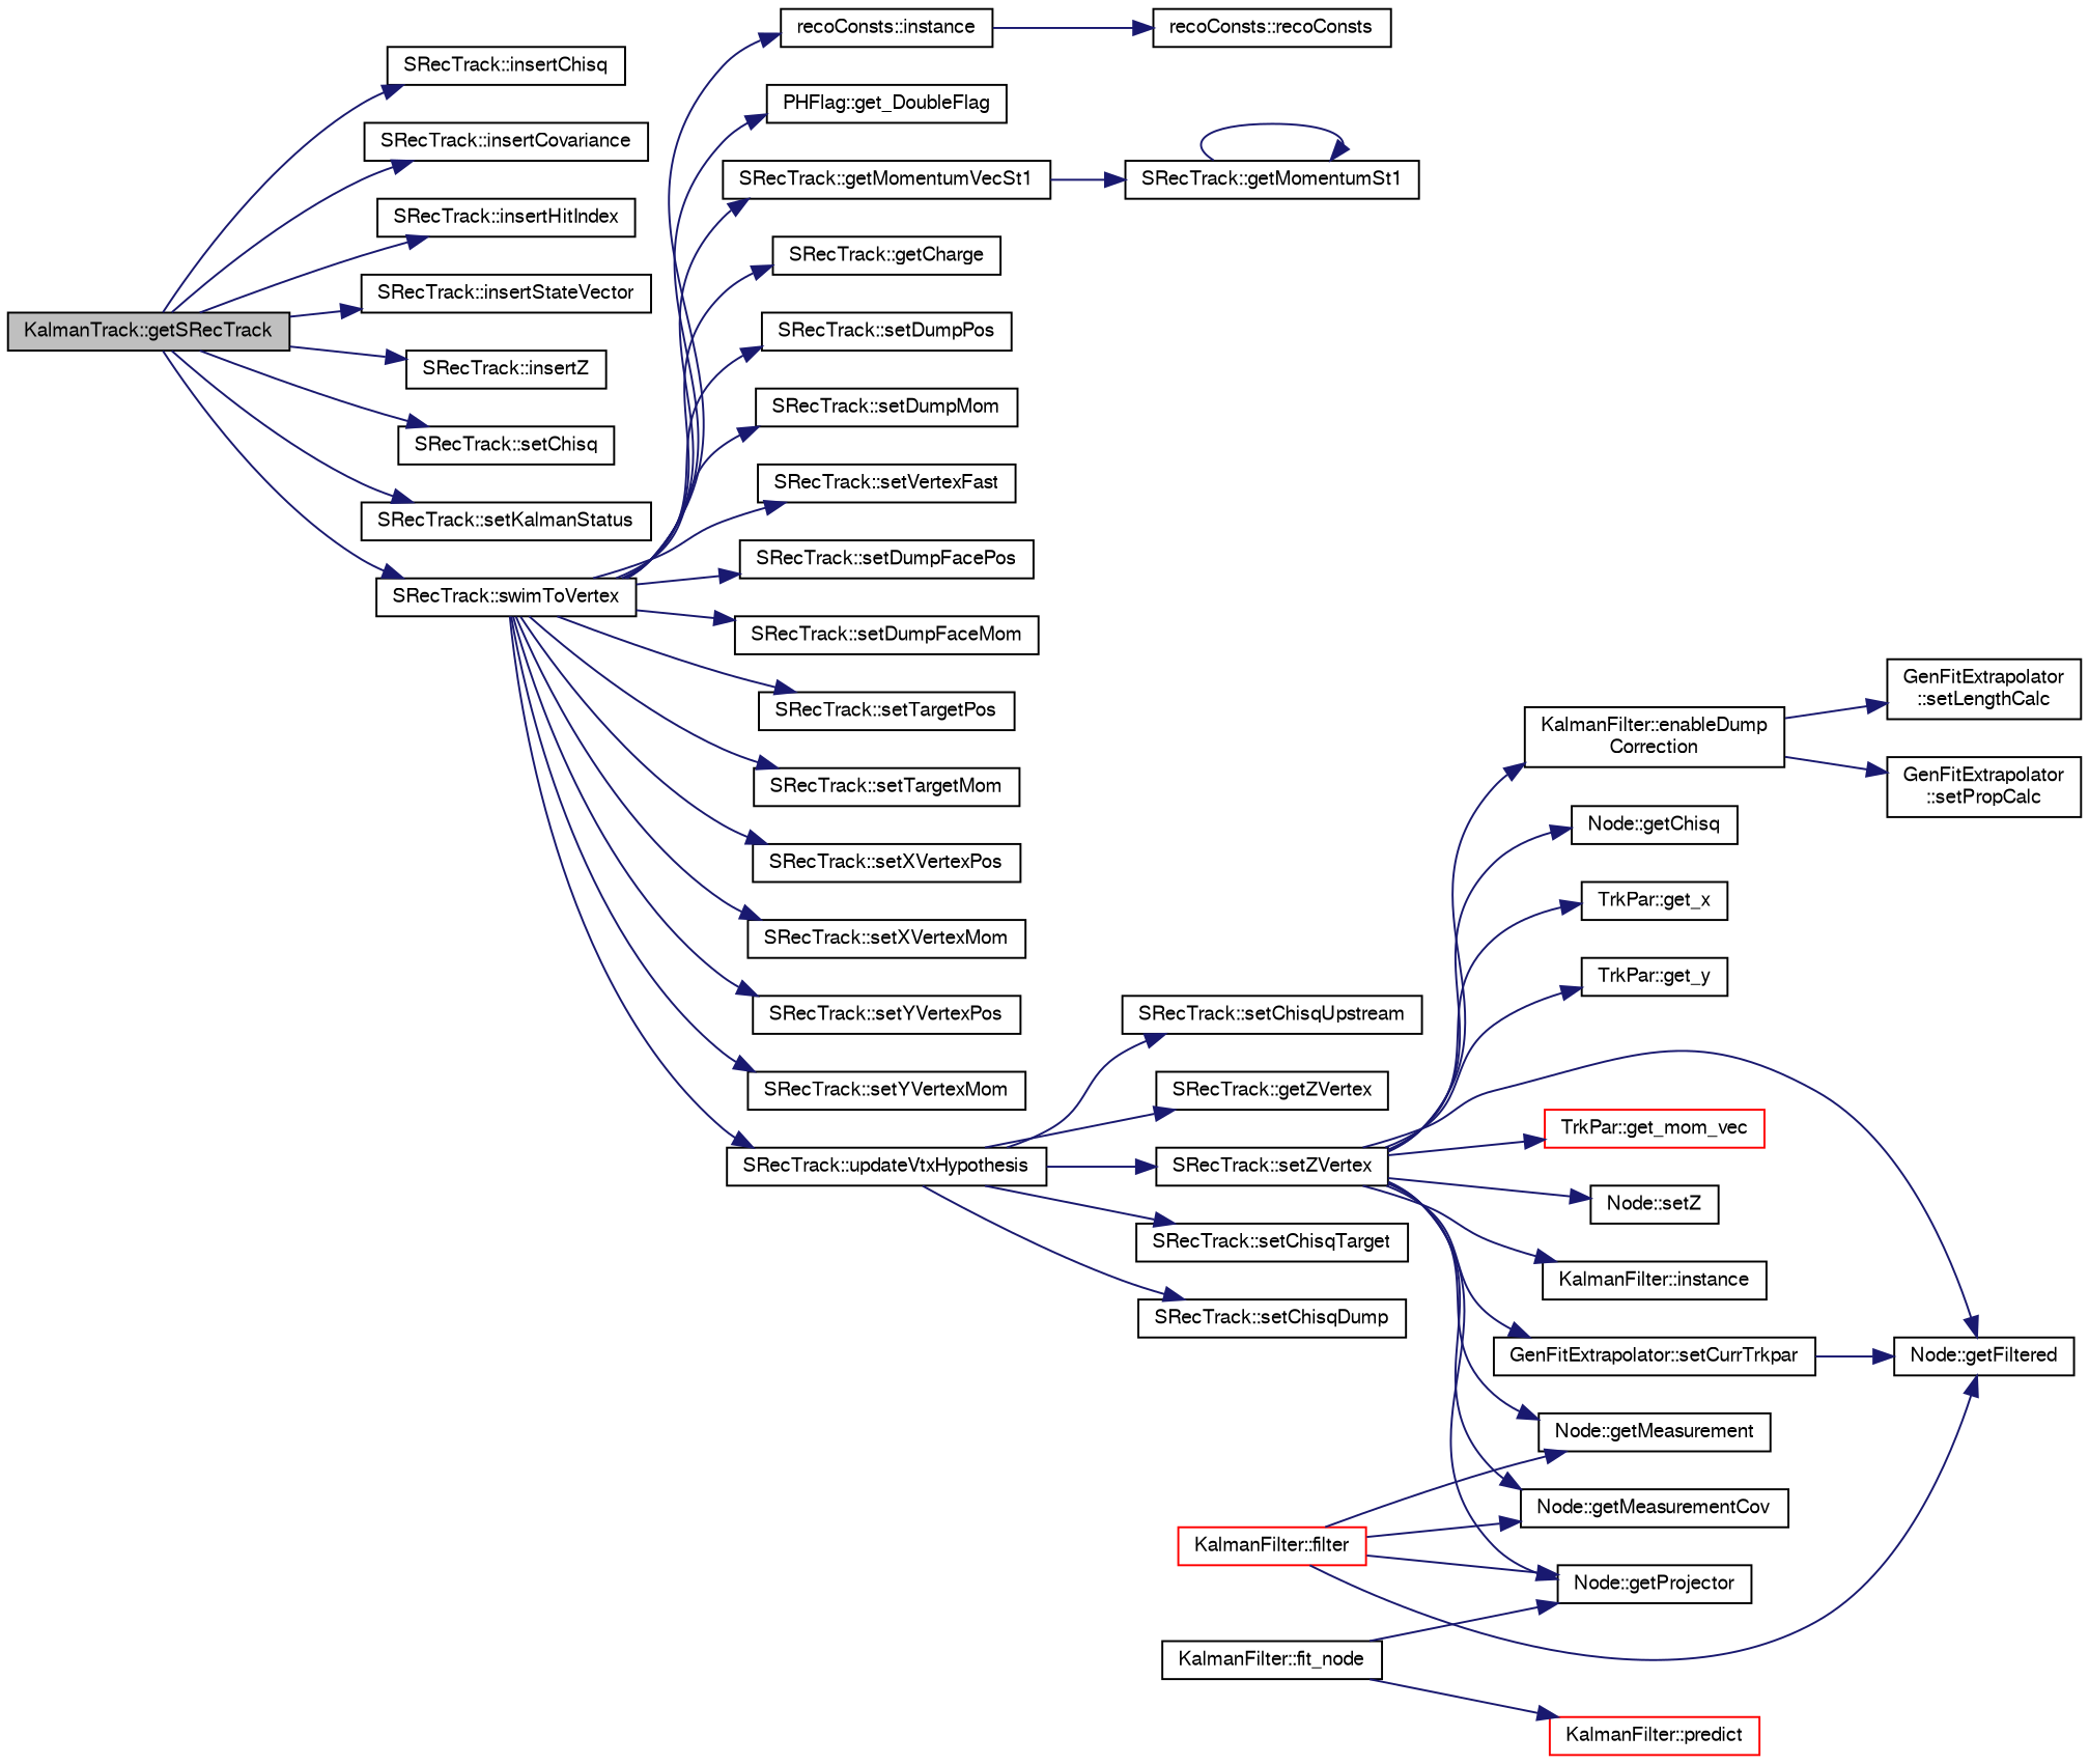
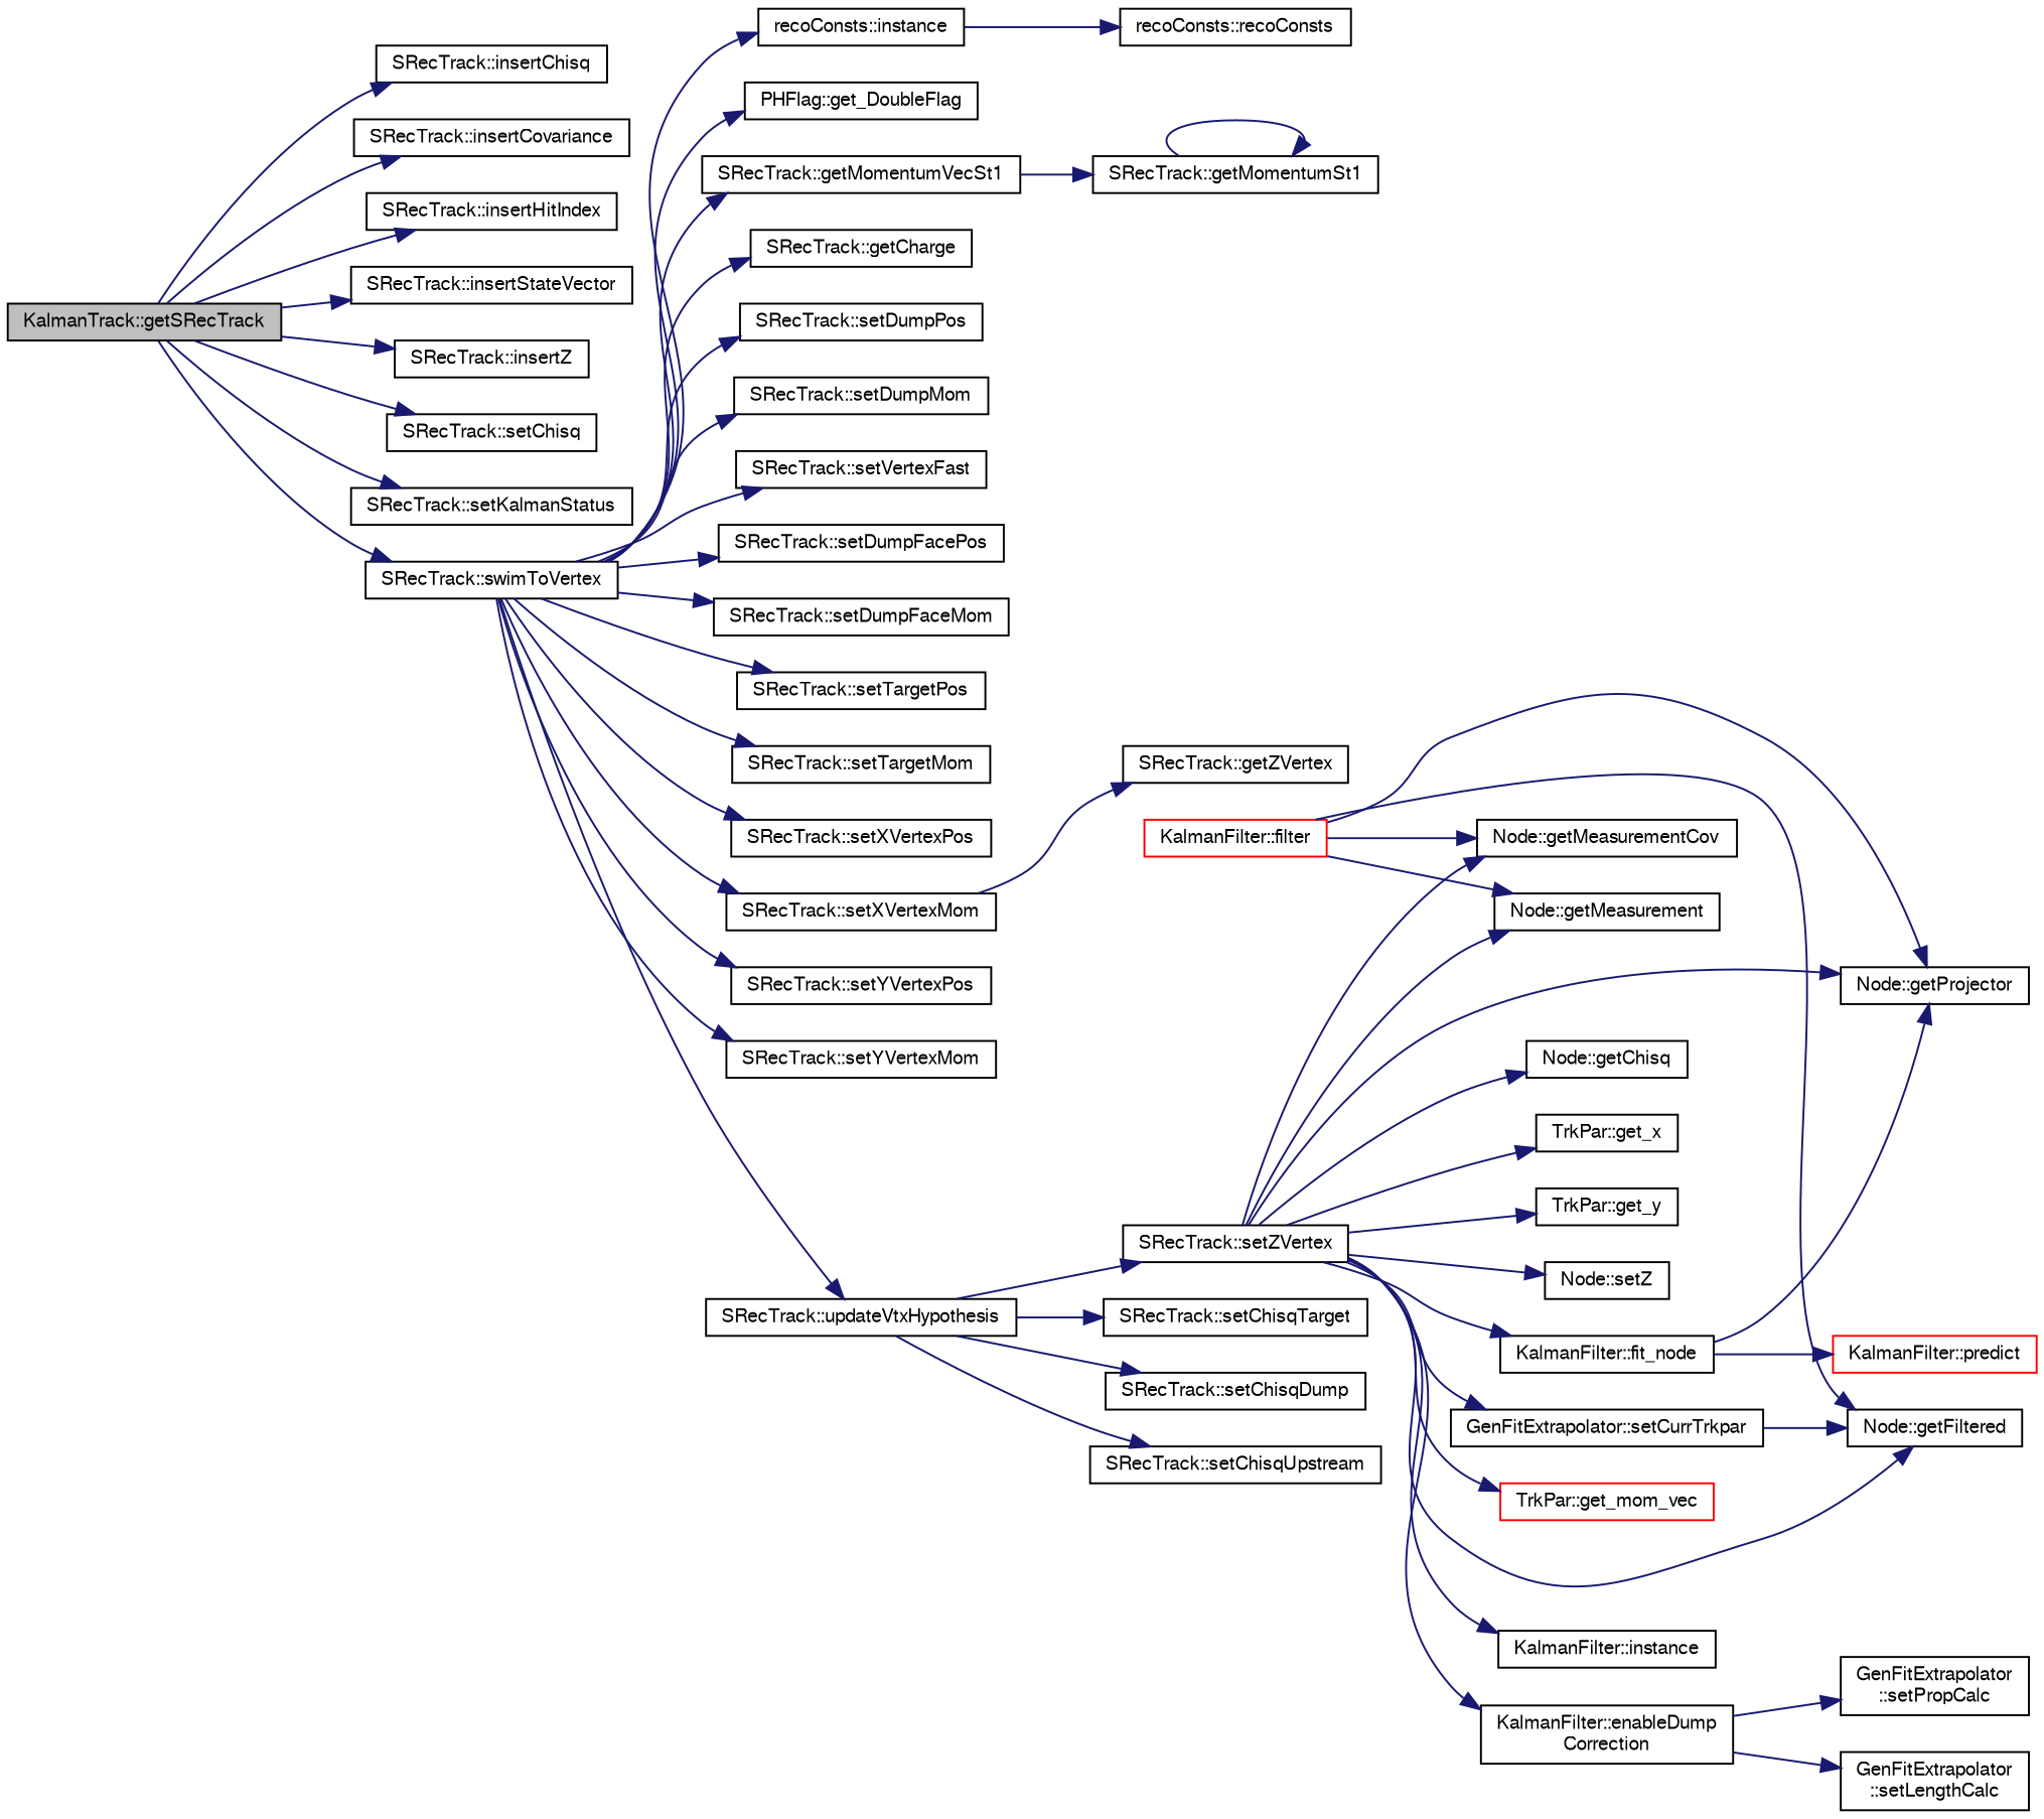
  digraph {
    rankdir=LR
    node [color=black fontname=FreeSans fontsize=10 shape=record]
    edge [color=midnightblue fontname=FreeSans fontsize=10 labelfontname=FreeSans labelfontsize=10 style=solid]
    n1 [fillcolor=grey75 fontcolor=black height=0.2 label="KalmanTrack::getSRecTrack" style=filled width=0.4]
    n2 [height=0.2 label="SRecTrack::insertChisq" width=0.4]
    n3 [height=0.2 label="SRecTrack::insertCovariance" width=0.4]
    n4 [height=0.2 label="SRecTrack::insertHitIndex" width=0.4]
    n5 [height=0.2 label="SRecTrack::insertStateVector" width=0.4]
    n6 [height=0.2 label="SRecTrack::insertZ" width=0.4]
    n7 [height=0.2 label="SRecTrack::setChisq" width=0.4]
    n8 [height=0.2 label="SRecTrack::setKalmanStatus" width=0.4]
    n9 [height=0.2 label="SRecTrack::swimToVertex" width=0.4]
    n10 [height=0.2 label="recoConsts::instance" width=0.4]
    n11 [height=0.2 label="PHFlag::get_DoubleFlag" width=0.4]
    n12 [height=0.2 label="SRecTrack::getMomentumVecSt1" width=0.4]
    n13 [height=0.2 label="SRecTrack::getCharge" width=0.4]
    n14 [height=0.2 label="SRecTrack::setDumpPos" width=0.4]
    n15 [height=0.2 label="SRecTrack::setDumpMom" width=0.4]
    n16 [height=0.2 label="SRecTrack::setVertexFast" width=0.4]
    n17 [height=0.2 label="SRecTrack::setDumpFacePos" width=0.4]
    n18 [height=0.2 label="SRecTrack::setDumpFaceMom" width=0.4]
    n19 [height=0.2 label="SRecTrack::setTargetPos" width=0.4]
    n20 [height=0.2 label="SRecTrack::setTargetMom" width=0.4]
    n21 [height=0.2 label="SRecTrack::setXVertexPos" width=0.4]
    n22 [height=0.2 label="SRecTrack::setXVertexMom" width=0.4]
    n23 [height=0.2 label="SRecTrack::setYVertexPos" width=0.4]
    n24 [height=0.2 label="SRecTrack::setYVertexMom" width=0.4]
    n25 [height=0.2 label="SRecTrack::updateVtxHypothesis" width=0.4]
    n26 [height=0.2 label="recoConsts::recoConsts" width=0.4]
    n27 [height=0.2 label="SRecTrack::getMomentumSt1" width=0.4]
    n28 [height=0.2 label="SRecTrack::setZVertex" width=0.4]
    n29 [height=0.2 label="SRecTrack::setChisqTarget" width=0.4]
    n30 [height=0.2 label="SRecTrack::setChisqDump" width=0.4]
    n31 [height=0.2 label="SRecTrack::setChisqUpstream" width=0.4]
    n32 [height=0.2 label="SRecTrack::getZVertex" width=0.4]
    n33 [height=0.2 label="Node::setZ" width=0.4]
    n34 [height=0.2 label="Node::getMeasurement" width=0.4]
    n35 [height=0.2 label="Node::getMeasurementCov" width=0.4]
    n36 [height=0.2 label="Node::getProjector" width=0.4]
    n37 [height=0.2 label="KalmanFilter::instance" width=0.4]
    n38 [height=0.2 label="KalmanFilter::enableDump\lCorrection" width=0.4]
    n39 [height=0.2 label="GenFitExtrapolator::setCurrTrkpar" width=0.4]
    n40 [height=0.2 label="Node::getFiltered" width=0.4]
    n41 [height=0.2 label="KalmanFilter::fit_node" width=0.4]
    n42 [height=0.2 label="Node::getChisq" width=0.4]
    n43 [height=0.2 label="TrkPar::get_x" width=0.4]
    n44 [height=0.2 label="TrkPar::get_y" width=0.4]
    n45 [color=red height=0.2 label="TrkPar::get_mom_vec" width=0.4]
    n46 [height=0.2 label="GenFitExtrapolator\l::setLengthCalc" width=0.4]
    n47 [height=0.2 label="GenFitExtrapolator\l::setPropCalc" width=0.4]
    n48 [color=red height=0.2 label="KalmanFilter::predict" width=0.4]
    n49 [color=red height=0.2 label="KalmanFilter::filter" width=0.4]
    n1 -> n2
    n1 -> n3
    n1 -> n4
    n1 -> n5
    n1 -> n6
    n1 -> n7
    n1 -> n8
    n1 -> n9
    n9 -> n10
    n9 -> n11
    n9 -> n12
    n9 -> n13
    n9 -> n14
    n9 -> n15
    n9 -> n16
    n9 -> n17
    n9 -> n18
    n9 -> n19
    n9 -> n20
    n9 -> n21
    n9 -> n22
    n9 -> n23
    n9 -> n24
    n9 -> n25
    n10 -> n26
    n12 -> n27
    n25 -> n28
    n25 -> n29
    n25 -> n30
    n25 -> n31
-   n25 -> n32
+   n22 -> n32
    n27 -> n27
    n28 -> n33
    n28 -> n34
    n28 -> n35
    n28 -> n36
    n28 -> n37
    n28 -> n38
    n28 -> n39
    n28 -> n40
+   n28 -> n41
    n28 -> n42
    n28 -> n43
    n28 -> n44
    n28 -> n45
    n38 -> n46
    n38 -> n47
    n39 -> n40
    n41 -> n36
    n41 -> n48
    n49 -> n34
    n49 -> n35
    n49 -> n36
    n49 -> n40
  }
